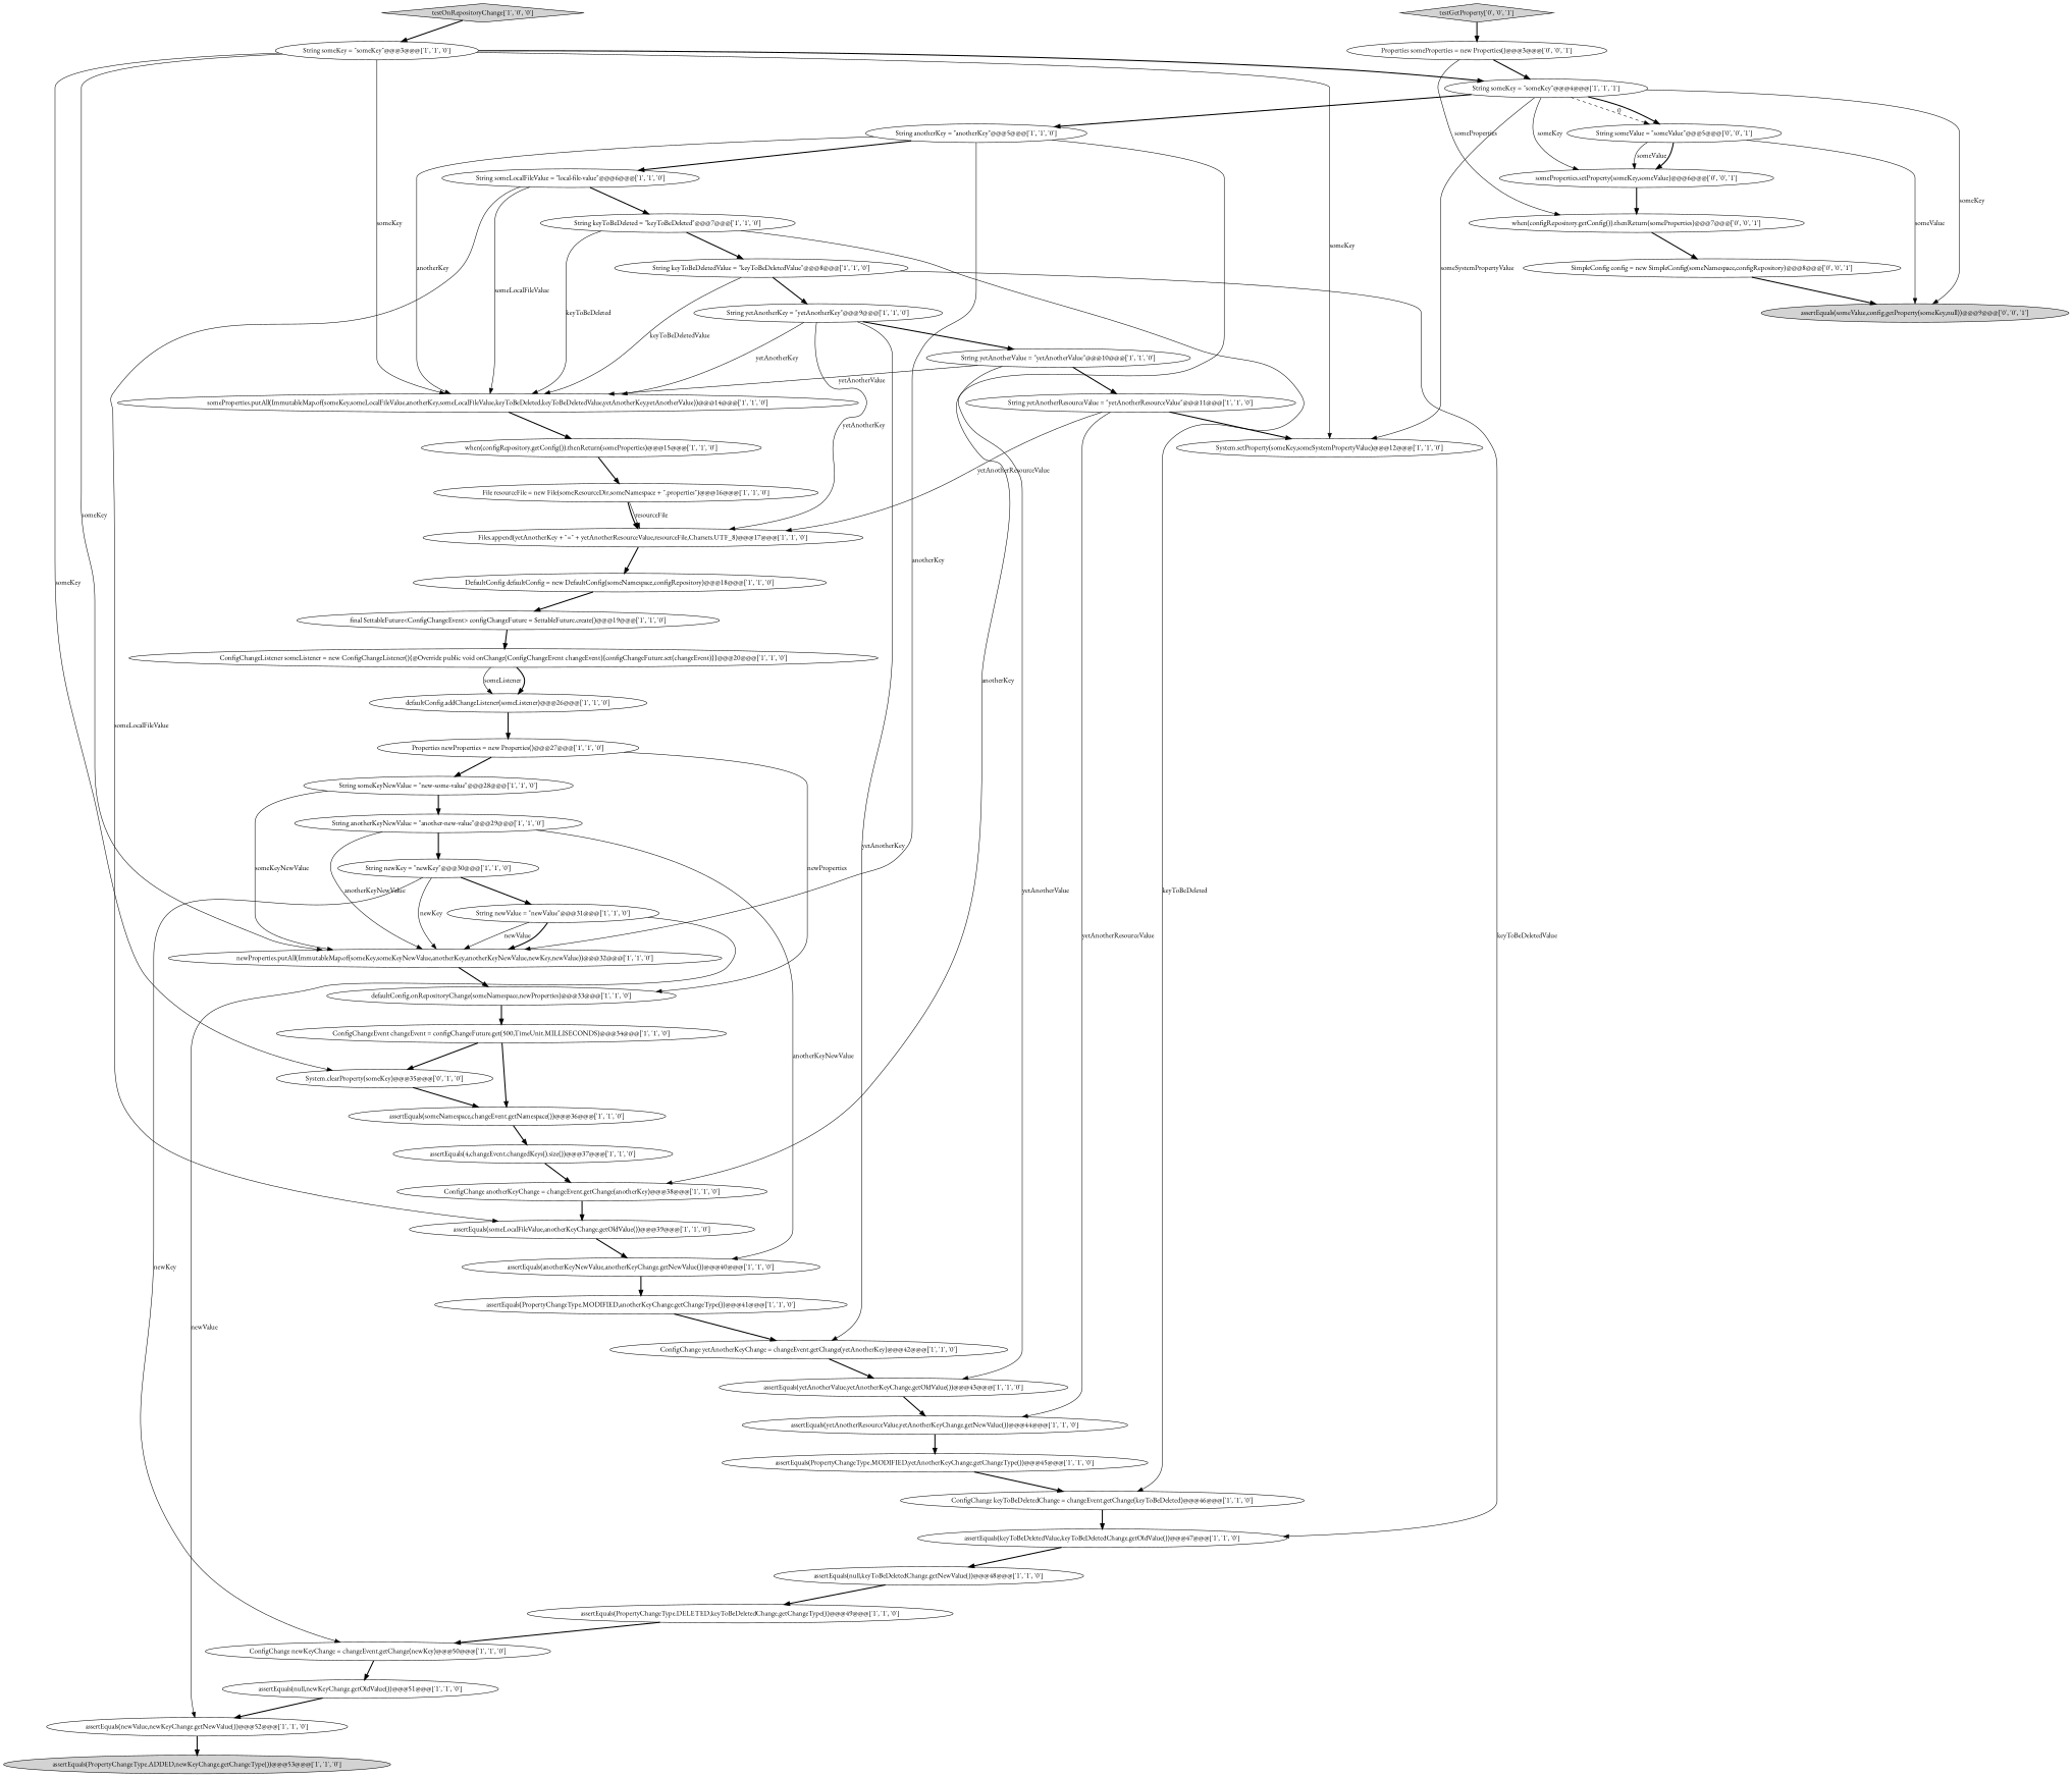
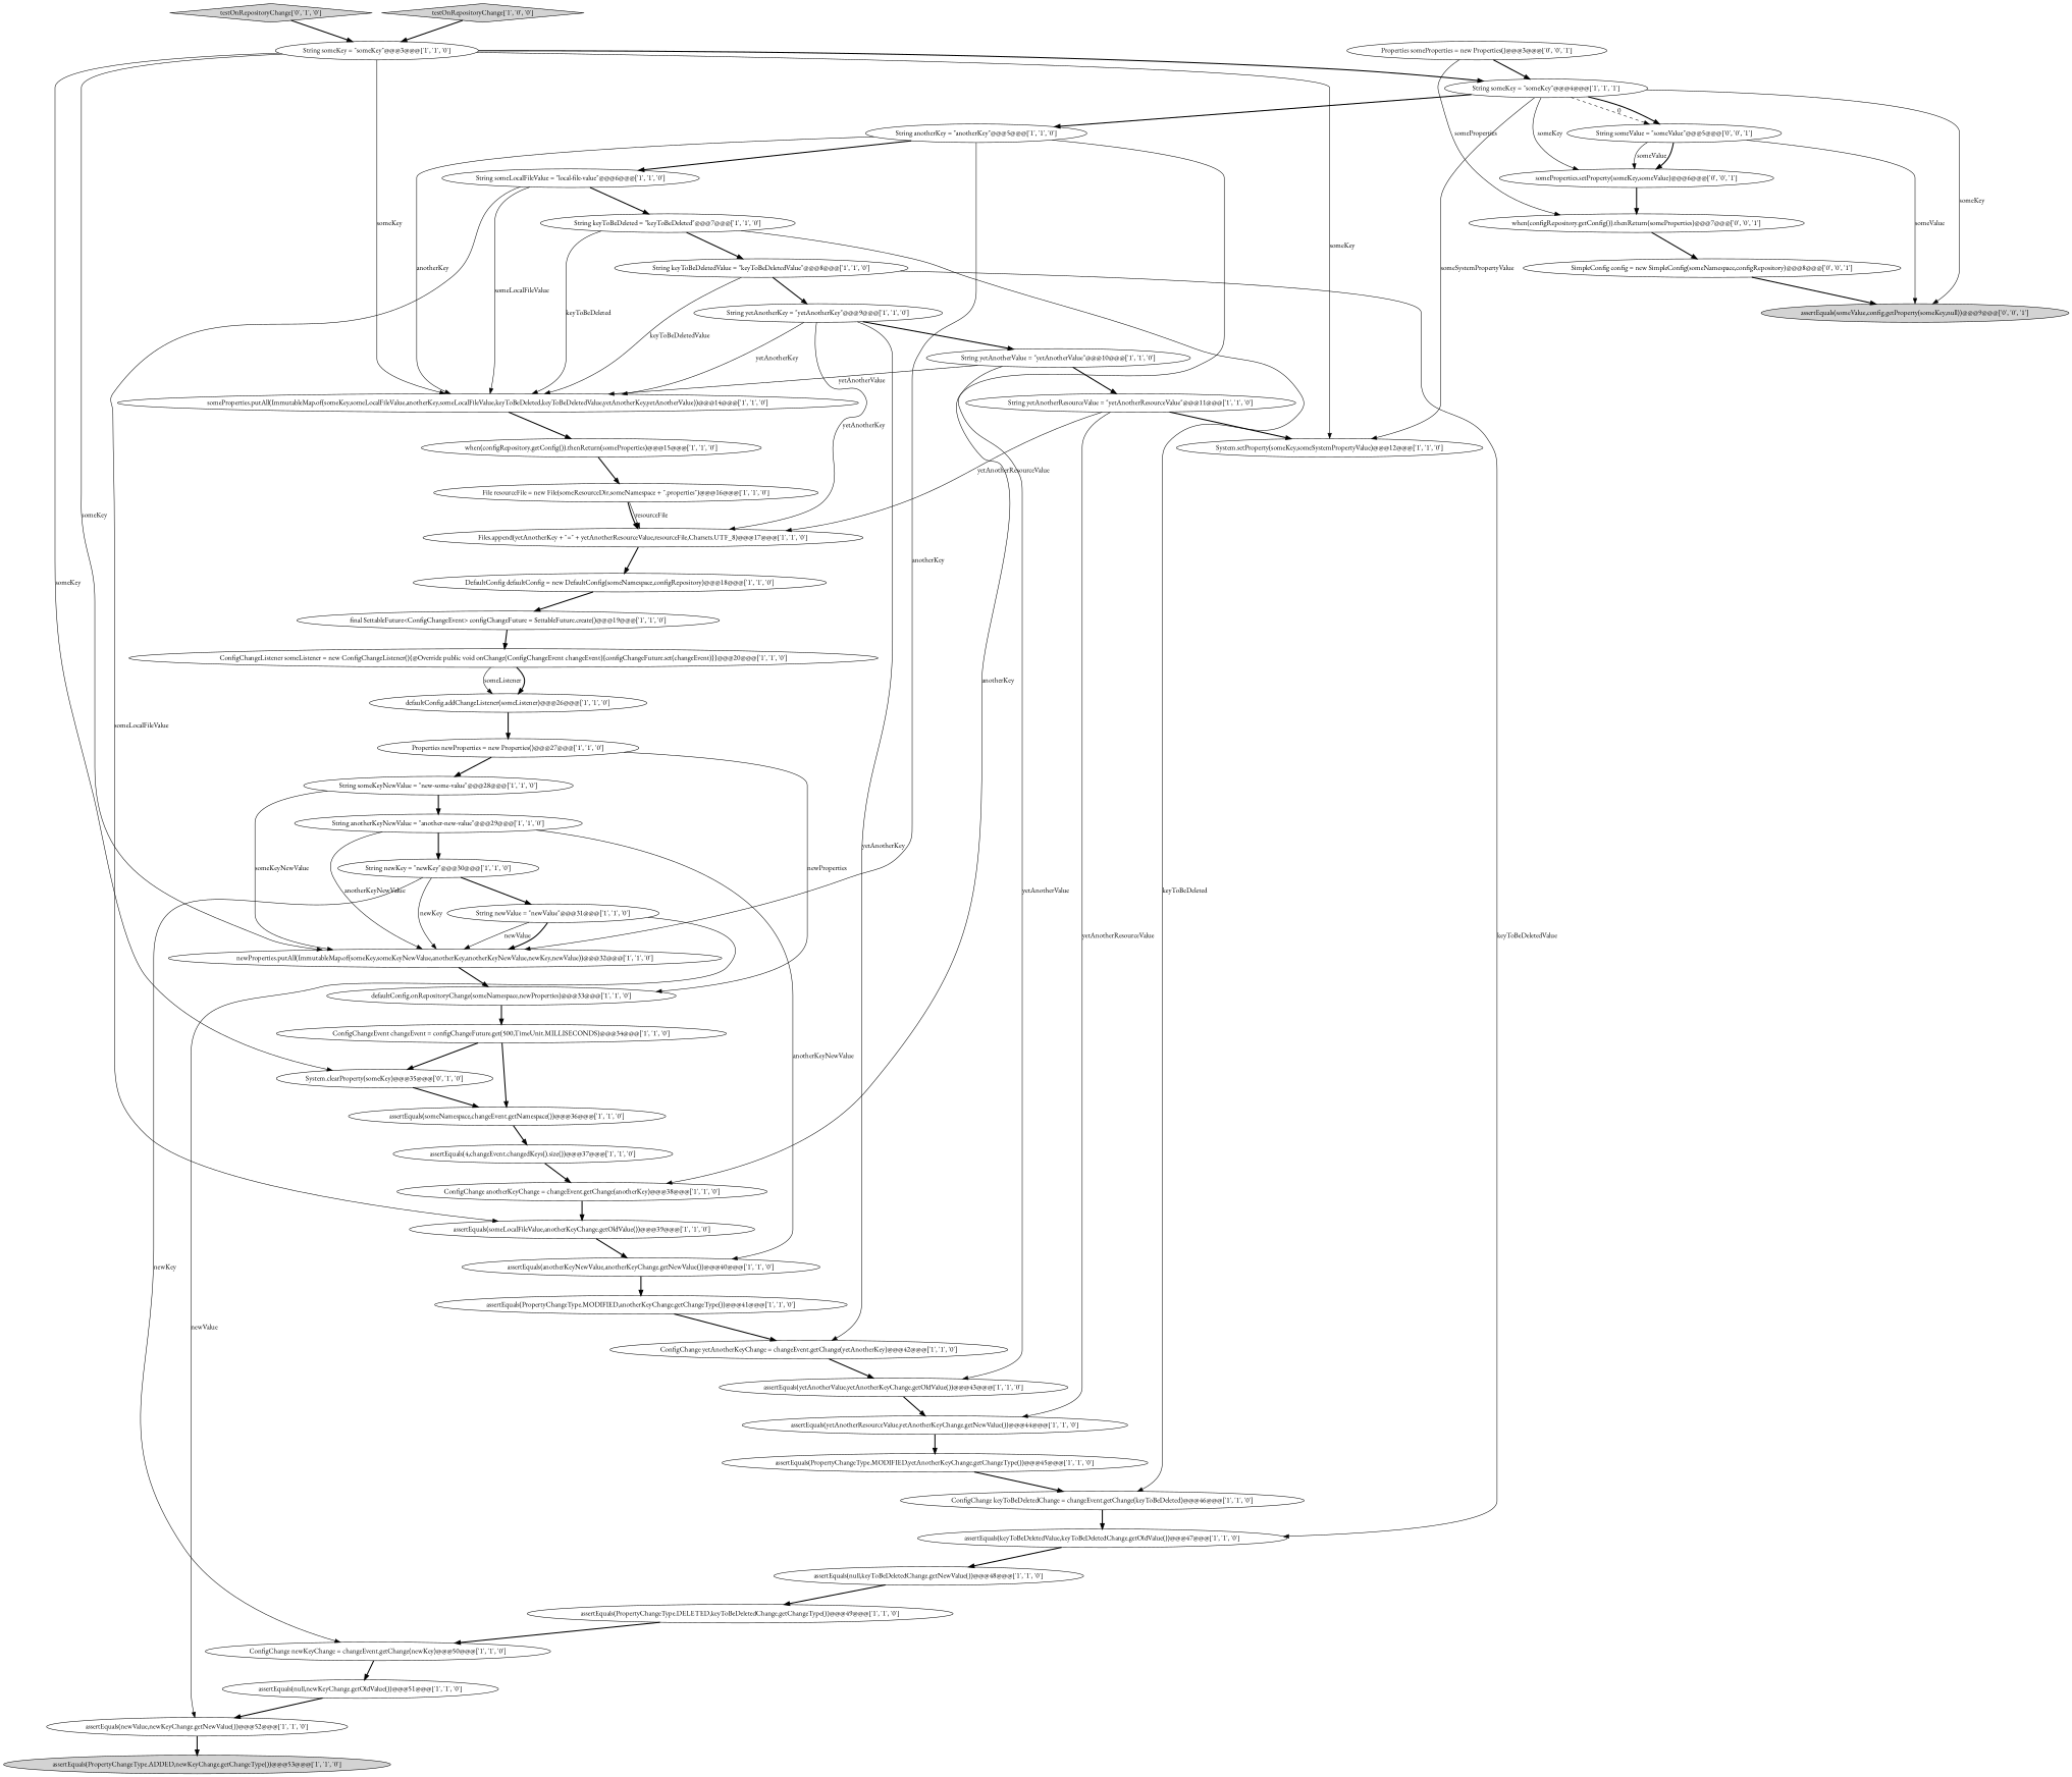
  digraph {
    fontname="EB Garamond"
    node [fillcolor=white fontname="EB Garamond" shape=ellipse style=filled]
    edge [fontname="EB Garamond" style=bold]
    n1 [label="System.setProperty(someKey,someSystemPropertyValue)@@@12@@@['1', '1', '0']"]
    n2 [label="String keyToBeDeleted = \"keyToBeDeleted\"@@@7@@@['1', '1', '0']"]
    n3 [label="ConfigChange keyToBeDeletedChange = changeEvent.getChange(keyToBeDeleted)@@@46@@@['1', '1', '0']"]
    n4 [label="String keyToBeDeletedValue = \"keyToBeDeletedValue\"@@@8@@@['1', '1', '0']"]
    n5 [label="someProperties.putAll(ImmutableMap.of(someKey,someLocalFileValue,anotherKey,someLocalFileValue,keyToBeDeleted,keyToBeDeletedValue,yetAnotherKey,yetAnotherValue))@@@14@@@['1', '1', '0']"]
    n6 [label="assertEquals(keyToBeDeletedValue,keyToBeDeletedChange.getOldValue())@@@47@@@['1', '1', '0']"]
    n7 [label="String yetAnotherKey = \"yetAnotherKey\"@@@9@@@['1', '1', '0']"]
    n8 [label="when(configRepository.getConfig()).thenReturn(someProperties)@@@15@@@['1', '1', '0']"]
    n9 [label="Properties someProperties = new Properties()@@@3@@@['0', '0', '1']"]
    n10 [label="when(configRepository.getConfig()).thenReturn(someProperties)@@@7@@@['0', '0', '1']"]
    n11 [label="String someKey = \"someKey\"@@@4@@@['1', '1', '1']"]
    n12 [label="SimpleConfig config = new SimpleConfig(someNamespace,configRepository)@@@8@@@['0', '0', '1']"]
    n13 [label="String someValue = \"someValue\"@@@5@@@['0', '0', '1']"]
    n14 [label="someProperties.setProperty(someKey,someValue)@@@6@@@['0', '0', '1']"]
    n15 [fillcolor=lightgray label="assertEquals(someValue,config.getProperty(someKey,null))@@@9@@@['0', '0', '1']"]
    n16 [label="String anotherKey = \"anotherKey\"@@@5@@@['1', '1', '0']"]
    n17 [label="assertEquals(PropertyChangeType.MODIFIED,yetAnotherKeyChange.getChangeType())@@@45@@@['1', '1', '0']"]
    n18 [label="assertEquals(newValue,newKeyChange.getNewValue())@@@52@@@['1', '1', '0']"]
    n19 [fillcolor=lightgray label="assertEquals(PropertyChangeType.ADDED,newKeyChange.getChangeType())@@@53@@@['1', '1', '0']"]
    n20 [label="String newValue = \"newValue\"@@@31@@@['1', '1', '0']"]
    n21 [label="newProperties.putAll(ImmutableMap.of(someKey,someKeyNewValue,anotherKey,anotherKeyNewValue,newKey,newValue))@@@32@@@['1', '1', '0']"]
    n22 [label="defaultConfig.onRepositoryChange(someNamespace,newProperties)@@@33@@@['1', '1', '0']"]
    n23 [label="assertEquals(null,keyToBeDeletedChange.getNewValue())@@@48@@@['1', '1', '0']"]
    n24 [label="String newKey = \"newKey\"@@@30@@@['1', '1', '0']"]
    n25 [label="ConfigChange newKeyChange = changeEvent.getChange(newKey)@@@50@@@['1', '1', '0']"]
    n26 [label="assertEquals(null,newKeyChange.getOldValue())@@@51@@@['1', '1', '0']"]
    n27 [label="assertEquals(yetAnotherValue,yetAnotherKeyChange.getOldValue())@@@43@@@['1', '1', '0']"]
    n28 [label="assertEquals(yetAnotherResourceValue,yetAnotherKeyChange.getNewValue())@@@44@@@['1', '1', '0']"]
    n29 [label="Files.append(yetAnotherKey + \"=\" + yetAnotherResourceValue,resourceFile,Charsets.UTF_8)@@@17@@@['1', '1', '0']"]
    n30 [label="DefaultConfig defaultConfig = new DefaultConfig(someNamespace,configRepository)@@@18@@@['1', '1', '0']"]
    n31 [label="final SettableFuture<ConfigChangeEvent> configChangeFuture = SettableFuture.create()@@@19@@@['1', '1', '0']"]
    n32 [label="assertEquals(4,changeEvent.changedKeys().size())@@@37@@@['1', '1', '0']"]
    n33 [label="ConfigChange anotherKeyChange = changeEvent.getChange(anotherKey)@@@38@@@['1', '1', '0']"]
    n34 [label="assertEquals(someLocalFileValue,anotherKeyChange.getOldValue())@@@39@@@['1', '1', '0']"]
    n35 [label="Properties newProperties = new Properties()@@@27@@@['1', '1', '0']"]
    n36 [label="String someKeyNewValue = \"new-some-value\"@@@28@@@['1', '1', '0']"]
    n37 [label="ConfigChangeEvent changeEvent = configChangeFuture.get(500,TimeUnit.MILLISECONDS)@@@34@@@['1', '1', '0']"]
    n38 [label="String anotherKeyNewValue = \"another-new-value\"@@@29@@@['1', '1', '0']"]
    n39 [label="String yetAnotherValue = \"yetAnotherValue\"@@@10@@@['1', '1', '0']"]
    n40 [label="ConfigChange yetAnotherKeyChange = changeEvent.getChange(yetAnotherKey)@@@42@@@['1', '1', '0']"]
    n41 [label="System.clearProperty(someKey)@@@35@@@['0', '1', '0']"]
    n42 [label="assertEquals(someNamespace,changeEvent.getNamespace())@@@36@@@['1', '1', '0']"]
    n43 [label="defaultConfig.addChangeListener(someListener)@@@26@@@['1', '1', '0']"]
    n44 [label="String someKey = \"someKey\"@@@3@@@['1', '1', '0']"]
    n45 [label="File resourceFile = new File(someResourceDir,someNamespace + \".properties\")@@@16@@@['1', '1', '0']"]
    n46 [label="String someLocalFileValue = \"local-file-value\"@@@6@@@['1', '1', '0']"]
    n47 [label="assertEquals(anotherKeyNewValue,anotherKeyChange.getNewValue())@@@40@@@['1', '1', '0']"]
    n48 [label="String yetAnotherResourceValue = \"yetAnotherResourceValue\"@@@11@@@['1', '1', '0']"]
    n49 [label="ConfigChangeListener someListener = new ConfigChangeListener(){@Override public void onChange(ConfigChangeEvent changeEvent){configChangeFuture.set(changeEvent)}}@@@20@@@['1', '1', '0']"]
-   n50 [fillcolor=lightgray label="testGetProperty['0', '0', '1']" shape=diamond]
    n51 [label="assertEquals(PropertyChangeType.MODIFIED,anotherKeyChange.getChangeType())@@@41@@@['1', '1', '0']"]
    n52 [label="assertEquals(PropertyChangeType.DELETED,keyToBeDeletedChange.getChangeType())@@@49@@@['1', '1', '0']"]
+   n53 [fillcolor=lightgray label="testOnRepositoryChange['0', '1', '0']" shape=diamond]
    n54 [fillcolor=lightgray label="testOnRepositoryChange['1', '0', '0']" shape=diamond]
    n2 -> n3 [label=keyToBeDeleted style=solid]
    n2 -> n4
    n2 -> n5 [label=keyToBeDeleted style=solid]
    n3 -> n6
    n4 -> n5 [label=keyToBeDeletedValue style=solid]
    n4 -> n6 [label=keyToBeDeletedValue style=solid]
    n4 -> n7
    n5 -> n8
    n6 -> n23
    n7 -> n5 [label=yetAnotherKey style=solid]
    n7 -> n29 [label=yetAnotherKey style=solid]
    n7 -> n39
    n7 -> n40 [label=yetAnotherKey style=solid]
    n8 -> n45
    n9 -> n10 [label=someProperties style=solid]
    n9 -> n11
    n10 -> n12
    n11 -> n1 [label=someSystemPropertyValue style=solid]
    n11 -> n13 [label=0 style=dashed]
    n11 -> n13
    n11 -> n14 [label=someKey style=solid]
    n11 -> n15 [label=someKey style=solid]
    n11 -> n16
    n12 -> n15
    n13 -> n14 [label=someValue style=solid]
    n13 -> n14
    n13 -> n15 [label=someValue style=solid]
    n14 -> n10
    n16 -> n5 [label=anotherKey style=solid]
    n16 -> n21 [label=anotherKey style=solid]
    n16 -> n33 [label=anotherKey style=solid]
    n16 -> n46
    n17 -> n3
    n18 -> n19
    n20 -> n18 [label=newValue style=solid]
    n20 -> n21 [label=newValue style=solid]
    n20 -> n21
    n21 -> n22
    n22 -> n37
    n23 -> n52
    n24 -> n20
    n24 -> n21 [label=newKey style=solid]
    n24 -> n25 [label=newKey style=solid]
    n25 -> n26
    n26 -> n18
    n27 -> n28
    n28 -> n17
    n29 -> n30
    n30 -> n31
    n31 -> n49
    n32 -> n33
    n33 -> n34
    n34 -> n47
    n35 -> n22 [label=newProperties style=solid]
    n35 -> n36
    n36 -> n21 [label=someKeyNewValue style=solid]
    n36 -> n38
    n37 -> n41
    n37 -> n42
    n38 -> n21 [label=anotherKeyNewValue style=solid]
    n38 -> n24
    n38 -> n47 [label=anotherKeyNewValue style=solid]
    n39 -> n5 [label=yetAnotherValue style=solid]
    n39 -> n27 [label=yetAnotherValue style=solid]
    n39 -> n48
    n40 -> n27
    n41 -> n42
    n42 -> n32
    n43 -> n35
    n44 -> n1 [label=someKey style=solid]
    n44 -> n5 [label=someKey style=solid]
    n44 -> n11
    n44 -> n21 [label=someKey style=solid]
    n44 -> n41 [label=someKey style=solid]
    n45 -> n29
    n45 -> n29 [label=resourceFile style=solid]
    n46 -> n2
    n46 -> n5 [label=someLocalFileValue style=solid]
    n46 -> n34 [label=someLocalFileValue style=solid]
    n47 -> n51
    n48 -> n1
    n48 -> n28 [label=yetAnotherResourceValue style=solid]
    n48 -> n29 [label=yetAnotherResourceValue style=solid]
    n49 -> n43
    n49 -> n43 [label=someListener style=solid]
-   n50 -> n9
    n51 -> n40
    n52 -> n25
+   n53 -> n44
    n54 -> n44
  }
